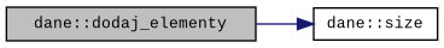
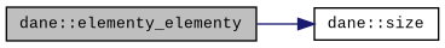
  digraph {
    rankdir=LR
    fontname="Liberation Mono"
    node [color=black fontname="Liberation Mono" fontsize=10 shape=record style=filled]
-   n1 [fillcolor=grey75 fontcolor=black height=0.2 label="dane::dodaj_elementy" width=0.4]
+   n1 [fillcolor=grey75 fontcolor=black height=0.2 label="dane::elementy_elementy" width=0.4]
    n2 [fillcolor=white height=0.2 label="dane::size" width=0.4]
    n1 -> n2 [color=midnightblue fontname="Liberation Mono" fontsize=10 labelfontname=Helvetica labelfontsize=10 style=solid]
  }
